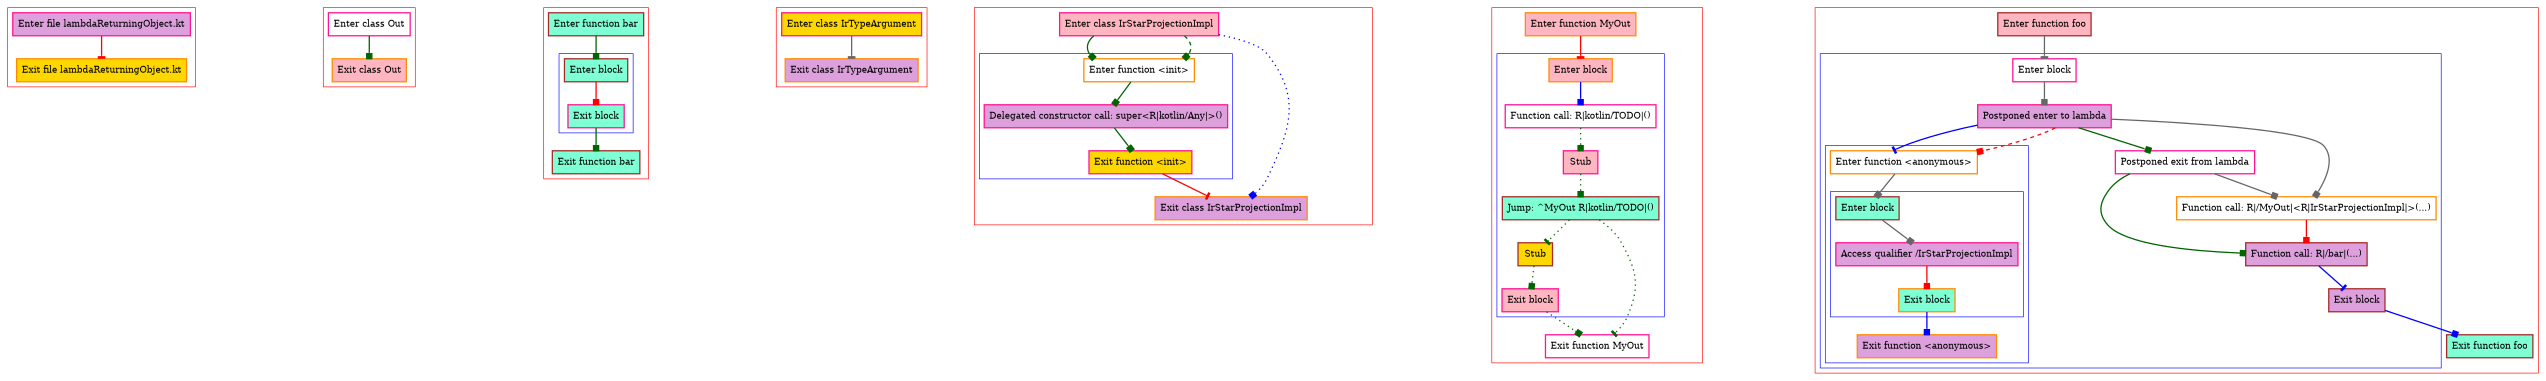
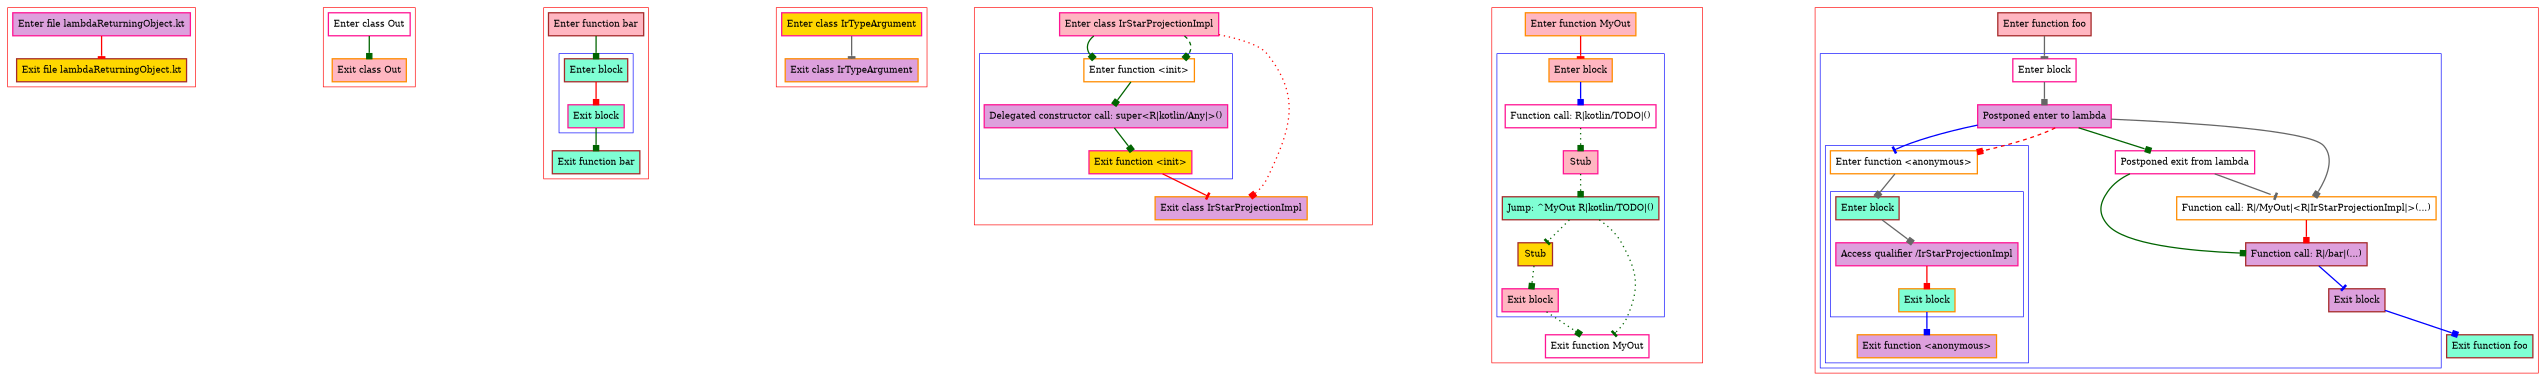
  digraph {
    nodesep=3
    node [color=deeppink fillcolor=plum penwidth=2 shape=box style=filled]
    edge [arrowhead=box color=darkgreen penwidth=2]
    n1 [label="Enter file lambdaReturningObject.kt"]
-   n2 [color=darkorange fillcolor=gold label="Exit file lambdaReturningObject.kt"]
+   n2 [color=brown fillcolor=gold label="Exit file lambdaReturningObject.kt"]
    n3 [fillcolor=white label="Enter class Out"]
    n4 [color=darkorange fillcolor=lightpink label="Exit class Out"]
    n5 [color=brown fillcolor=aquamarine label="Enter block"]
    n6 [fillcolor=aquamarine label="Exit block"]
-   n7 [color=brown fillcolor=aquamarine label="Enter function bar"]
+   n7 [color=brown fillcolor=lightpink label="Enter function bar"]
    n8 [color=brown fillcolor=aquamarine label="Exit function bar"]
    n9 [fillcolor=gold label="Enter class IrTypeArgument"]
    n10 [color=darkorange label="Exit class IrTypeArgument"]
    n11 [color=darkorange fillcolor=white label="Enter function <init>"]
    n12 [label="Delegated constructor call: super<R|kotlin/Any|>()"]
    n13 [fillcolor=gold label="Exit function <init>"]
    n14 [fillcolor=lightpink label="Enter class IrStarProjectionImpl"]
    n15 [color=darkorange label="Exit class IrStarProjectionImpl"]
    n16 [color=darkorange fillcolor=lightpink label="Enter block"]
    n17 [fillcolor=white label="Function call: R|kotlin/TODO|()"]
    n18 [fillcolor=lightpink label=Stub]
    n19 [color=brown fillcolor=aquamarine label="Jump: ^MyOut R|kotlin/TODO|()"]
    n20 [color=brown fillcolor=gold label=Stub]
    n21 [fillcolor=lightpink label="Exit block"]
    n22 [color=darkorange fillcolor=lightpink label="Enter function MyOut"]
    n23 [fillcolor=white label="Exit function MyOut"]
    n24 [color=brown fillcolor=aquamarine label="Enter block"]
    n25 [label="Access qualifier /IrStarProjectionImpl"]
    n26 [color=darkorange fillcolor=aquamarine label="Exit block"]
    n27 [color=darkorange fillcolor=white label="Enter function <anonymous>"]
    n28 [color=darkorange label="Exit function <anonymous>"]
    n29 [fillcolor=white label="Enter block"]
    n30 [label="Postponed enter to lambda"]
    n31 [fillcolor=white label="Postponed exit from lambda"]
    n32 [color=darkorange fillcolor=white label="Function call: R|/MyOut|<R|IrStarProjectionImpl|>(...)"]
    n33 [color=brown label="Function call: R|/bar|(...)"]
    n34 [color=brown label="Exit block"]
    n35 [color=brown fillcolor=lightpink label="Enter function foo"]
    n36 [color=brown fillcolor=aquamarine label="Exit function foo"]
    subgraph cluster_1 {
      color=red
      n1
      n2
    }
    subgraph cluster_2 {
      color=red
      n3
      n4
    }
    subgraph cluster_3 {
      color=red
      n7
      n8
      subgraph cluster_4 {
        color=blue
        n5
        n6
      }
    }
    subgraph cluster_5 {
      color=red
      n9
      n10
    }
    subgraph cluster_6 {
      color=red
      n14
      n15
      subgraph cluster_7 {
        color=blue
        n11
        n12
        n13
      }
    }
    subgraph cluster_8 {
      color=red
      n22
      n23
      subgraph cluster_9 {
        color=blue
        n16
        n17
        n18
        n19
        n20
        n21
      }
    }
    subgraph cluster_10 {
      color=red
      n35
      n36
      subgraph cluster_11 {
        color=blue
        n29
        n30
        n31
        n32
        n33
        n34
        subgraph cluster_12 {
          color=blue
          n27
          n28
          subgraph cluster_13 {
            color=blue
            n24
            n25
            n26
          }
        }
      }
    }
    n1 -> n2 [arrowhead=tee color=red]
    n3 -> n4
    n5 -> n6 [color=red]
    n6 -> n8
    n7 -> n5
    n9 -> n10 [arrowhead=tee color=gray40]
    n11 -> n12
    n12 -> n13
    n13 -> n15 [arrowhead=tee color=red]
    n14 -> n11
    n14 -> n11 [style=dashed]
-   n14 -> n15 [color=blue style=dotted]
+   n14 -> n15 [color=red style=dotted]
    n16 -> n17 [color=blue]
    n17 -> n18 [style=dotted]
    n18 -> n19 [style=dotted]
    n19 -> n20 [arrowhead=tee style=dotted]
    n19 -> n23 [arrowhead=tee style=dotted]
    n20 -> n21 [style=dotted]
    n21 -> n23 [style=dotted]
    n22 -> n16 [arrowhead=tee color=red]
    n24 -> n25 [color=gray40]
    n25 -> n26 [color=red]
    n26 -> n28 [color=blue]
    n27 -> n24 [color=gray40]
    n29 -> n30 [color=gray40]
    n30 -> n27 [arrowhead=tee color=blue]
    n30 -> n27 [color=red style=dashed]
    n30 -> n31
    n30 -> n32 [color=gray40]
-   n31 -> n32 [color=gray40]
+   n31 -> n32 [arrowhead=tee color=gray40]
    n31 -> n33
    n32 -> n33 [color=red]
    n33 -> n34 [arrowhead=tee color=blue]
    n34 -> n36 [color=blue]
    n35 -> n29 [arrowhead=tee color=gray40]
  }
